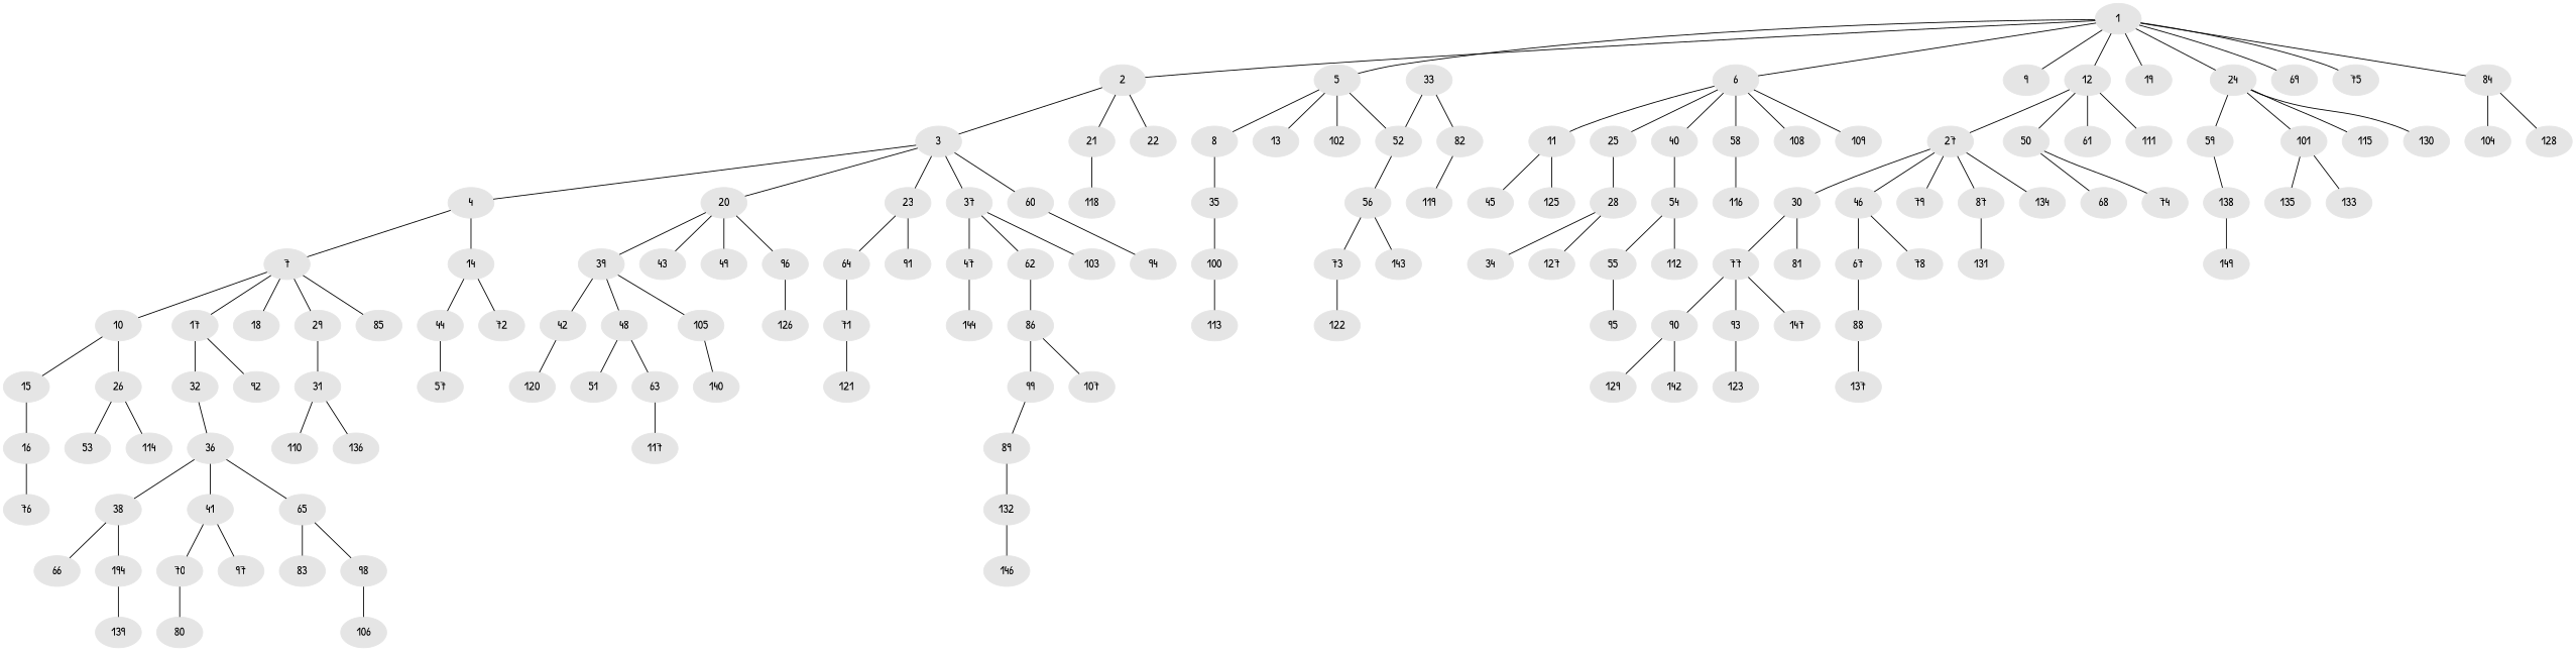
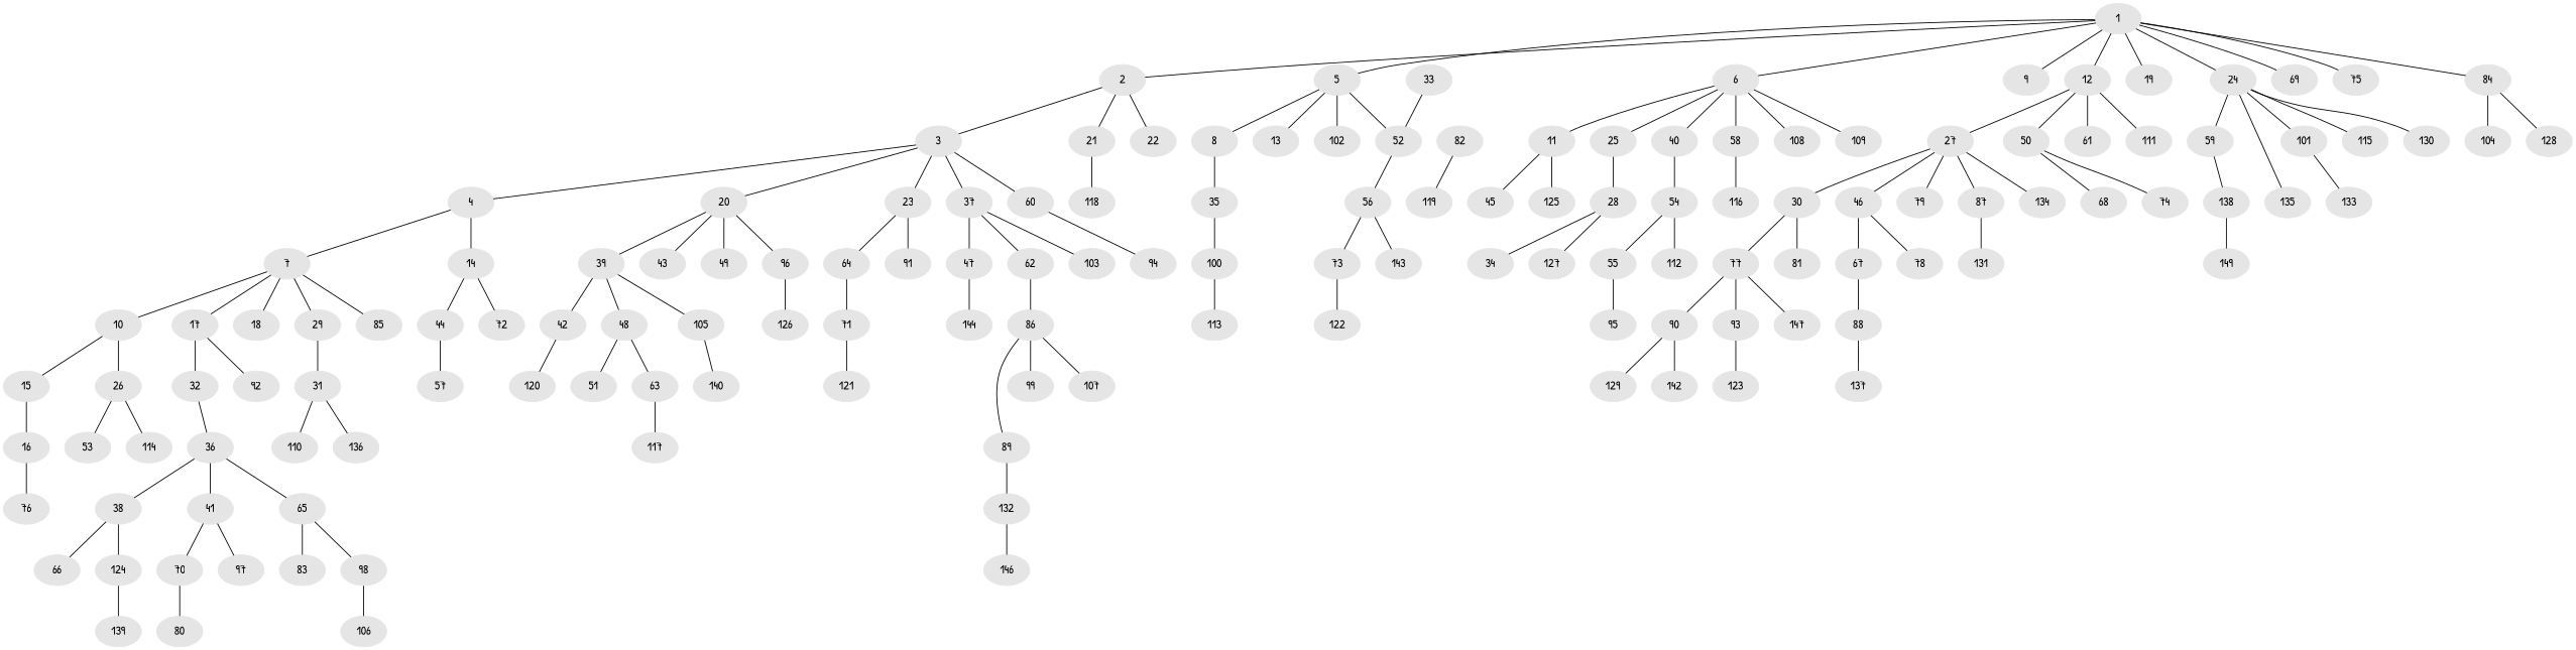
  graph {
    fontname="Patrick Hand"
    node [color=gray90 fontname="Patrick Hand" style=filled]
    edge [fontname="Patrick Hand"]
    1
    2
    5
    6
    9
    12
    19
    24
    69
    75
    84
    3
    21
    22
    8
    13
    102
    52
    11
    25
    40
    58
    108
    109
    27
    50
    61
    111
    59
    101
    115
    130
    135
    104
    128
    4
    20
    23
    37
    60
    118
    7
    14
    39
    43
    49
    96
    64
    91
    47
    62
    103
    94
    10
    17
    18
    29
    85
    44
    72
    35
    33
    82
    45
    125
    28
    54
    116
    15
    26
    32
    92
    31
    100
    16
    53
    114
    30
    46
    79
    87
    134
    68
    74
    57
    76
    36
    42
    48
    105
    126
    71
    138
    133
    34
    127
    77
    81
    67
    78
    131
    110
    136
    90
    93
    147
    38
    41
    65
    56
    119
    113
    66
-   124 [label=194]
+   124
    70
    97
    83
    98
    144
    86
    139
    120
    51
    63
    140
    55
    112
    80
    88
    117
    73
    143
    95
    122
    n135 [label=149]
    89
    99
    107
    121
    106
    137
    129
    142
    123
    132
    146
    1 -- 2
    1 -- 5
    1 -- 6
    1 -- 9
    1 -- 12
    1 -- 19
    1 -- 24
    1 -- 69
    1 -- 75
    1 -- 84
    2 -- 3
    2 -- 21
    2 -- 22
    5 -- 8
    5 -- 13
    5 -- 102
    5 -- 52
    6 -- 11
    6 -- 25
    6 -- 40
    6 -- 58
    6 -- 108
    6 -- 109
    12 -- 27
    12 -- 50
    12 -- 61
    12 -- 111
    24 -- 59
    24 -- 101
    24 -- 115
    24 -- 130
-   101 -- 135
+   24 -- 135
    84 -- 104
    84 -- 128
    3 -- 4
    3 -- 20
    3 -- 23
    3 -- 37
    3 -- 60
    21 -- 118
    8 -- 35
    52 -- 56
    11 -- 45
    11 -- 125
    25 -- 28
    40 -- 54
    58 -- 116
    27 -- 30
    27 -- 46
    27 -- 79
    27 -- 87
    27 -- 134
    50 -- 68
    50 -- 74
    59 -- 138
    101 -- 133
    4 -- 7
    4 -- 14
    20 -- 39
    20 -- 43
    20 -- 49
    20 -- 96
    23 -- 64
    23 -- 91
    37 -- 47
    37 -- 62
    37 -- 103
    60 -- 94
    7 -- 10
    7 -- 17
    7 -- 18
    7 -- 29
    7 -- 85
    14 -- 44
    14 -- 72
    39 -- 42
    39 -- 48
    39 -- 105
    96 -- 126
    64 -- 71
    47 -- 144
    62 -- 86
    10 -- 15
    10 -- 26
    17 -- 32
    17 -- 92
    29 -- 31
    44 -- 57
    35 -- 100
    33 -- 52
-   33 -- 82
    82 -- 119
    28 -- 34
    28 -- 127
    54 -- 55
    54 -- 112
    15 -- 16
    26 -- 53
    26 -- 114
    32 -- 36
    31 -- 110
    31 -- 136
    100 -- 113
    16 -- 76
    30 -- 77
    30 -- 81
    46 -- 67
    46 -- 78
    87 -- 131
    36 -- 38
    36 -- 41
    36 -- 65
    42 -- 120
    48 -- 51
    48 -- 63
    105 -- 140
    71 -- 121
    138 -- n135
    77 -- 90
    77 -- 93
    77 -- 147
    67 -- 88
    90 -- 129
    90 -- 142
    93 -- 123
    38 -- 66
    38 -- 124
    41 -- 70
    41 -- 97
    65 -- 83
    65 -- 98
    56 -- 73
    56 -- 143
    124 -- 139
    70 -- 80
    98 -- 106
-   99 -- 89
+   86 -- 89
    86 -- 99
    86 -- 107
    63 -- 117
    55 -- 95
    88 -- 137
    73 -- 122
    89 -- 132
    132 -- 146
  }
